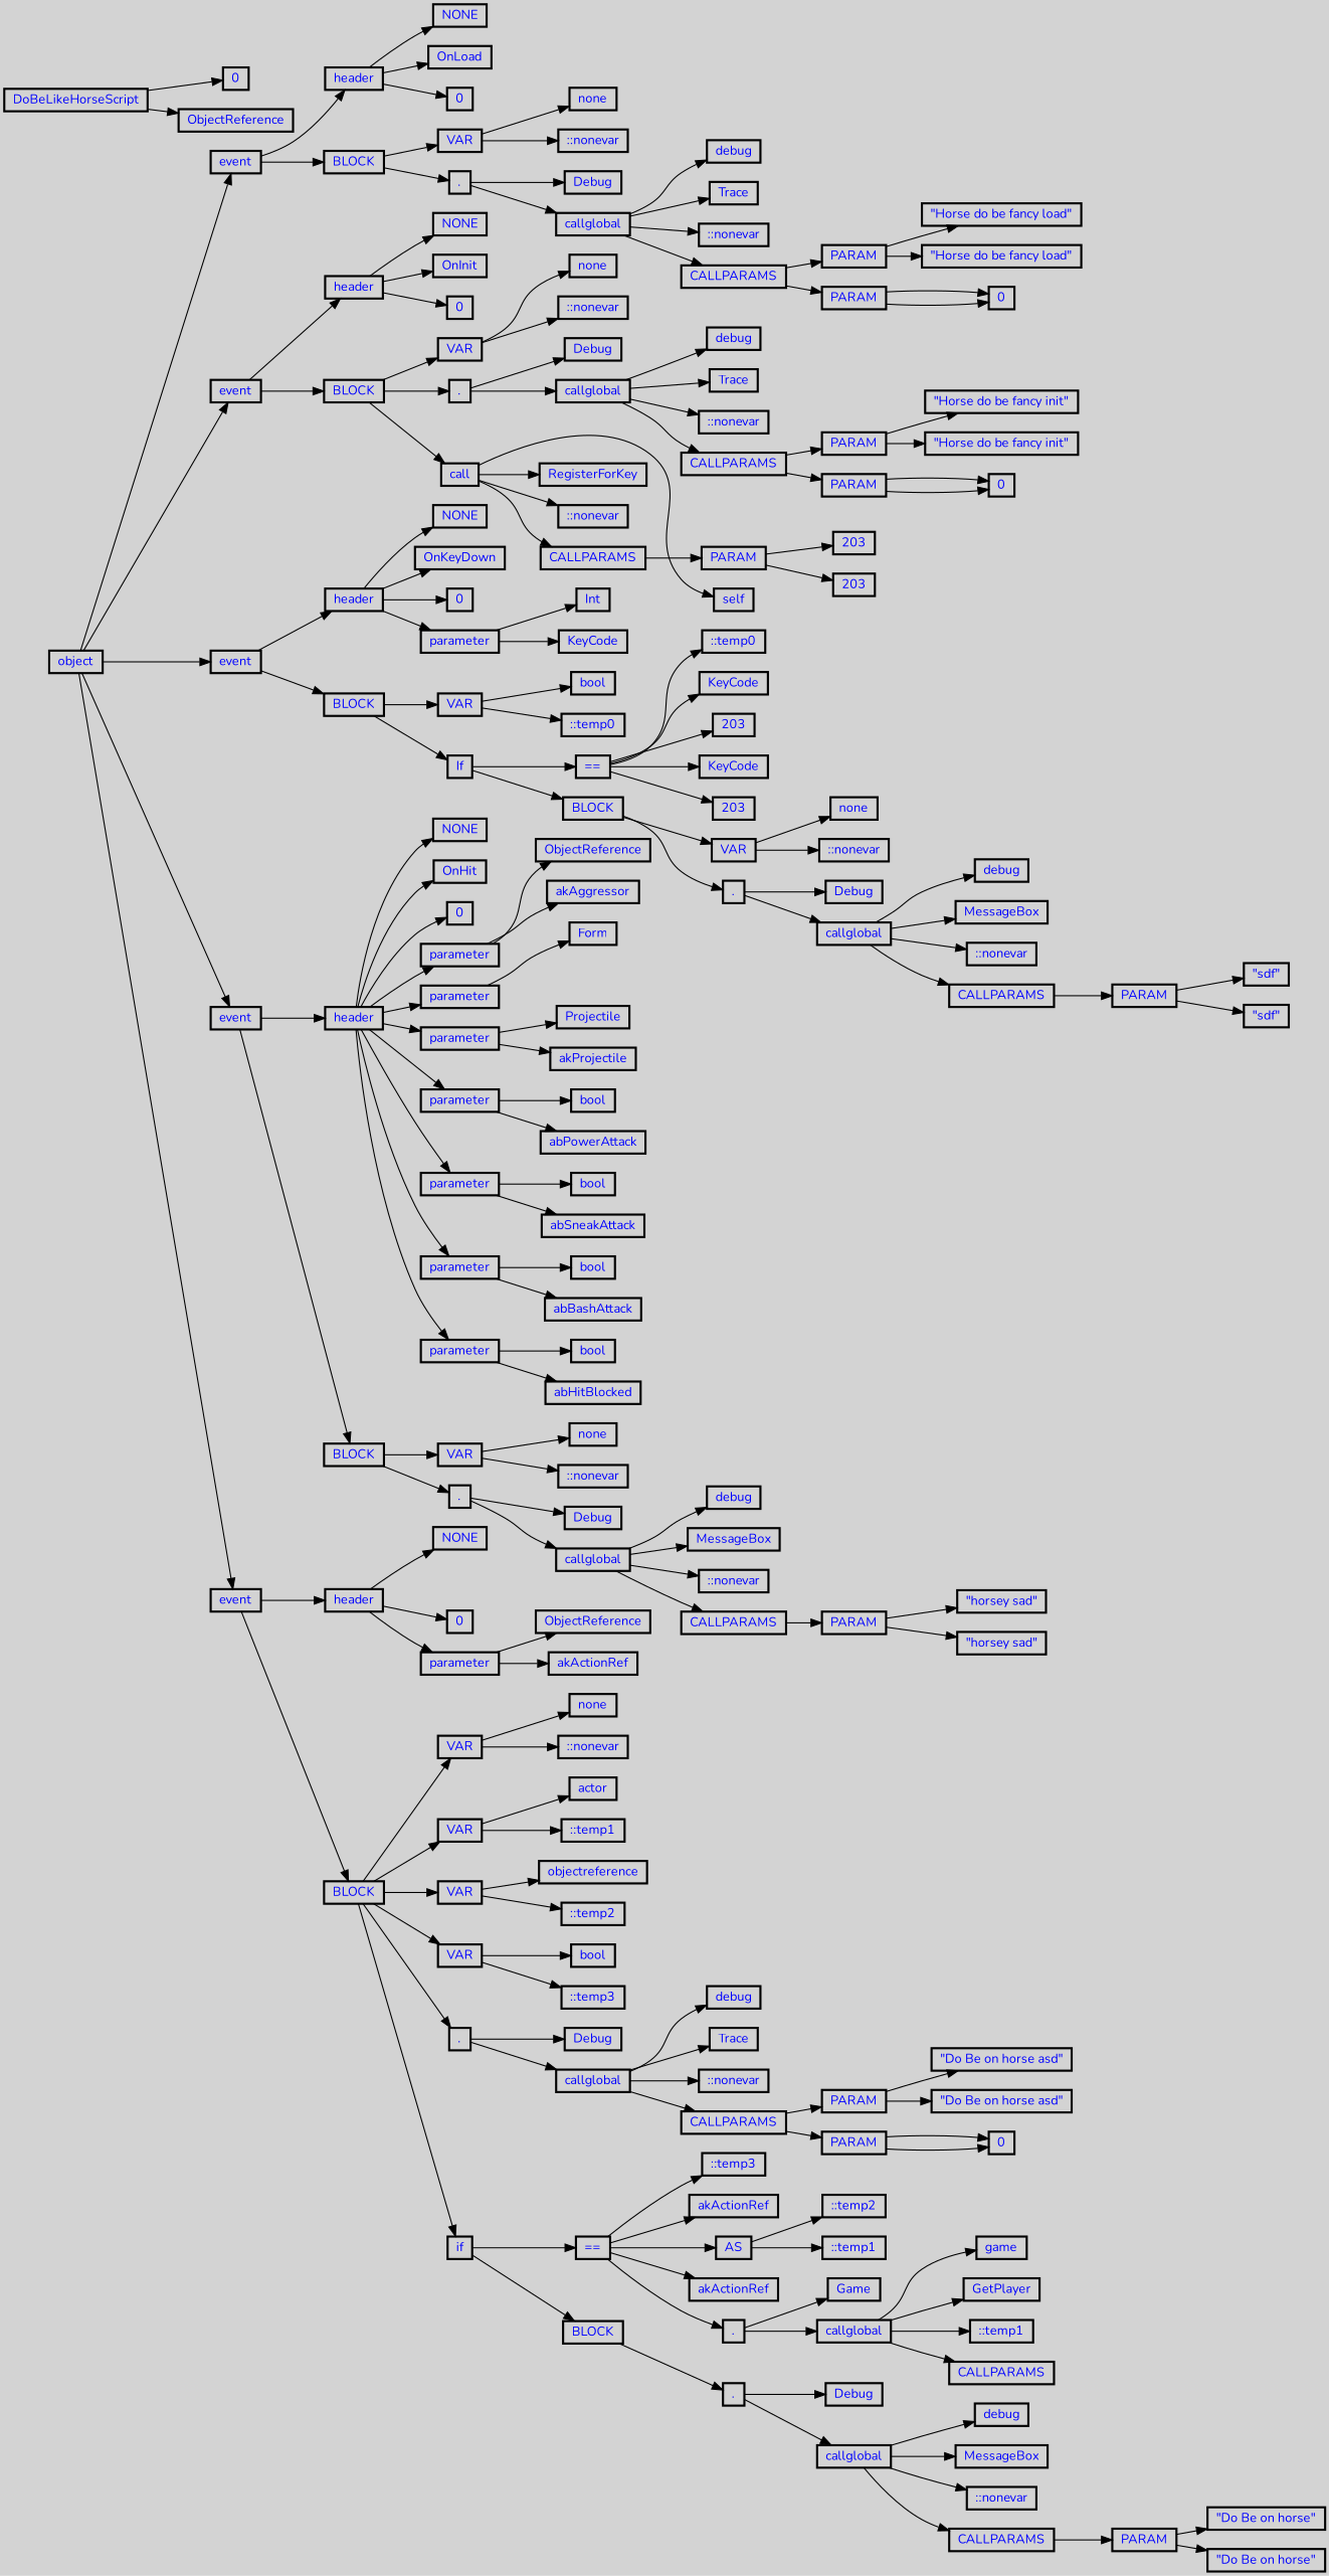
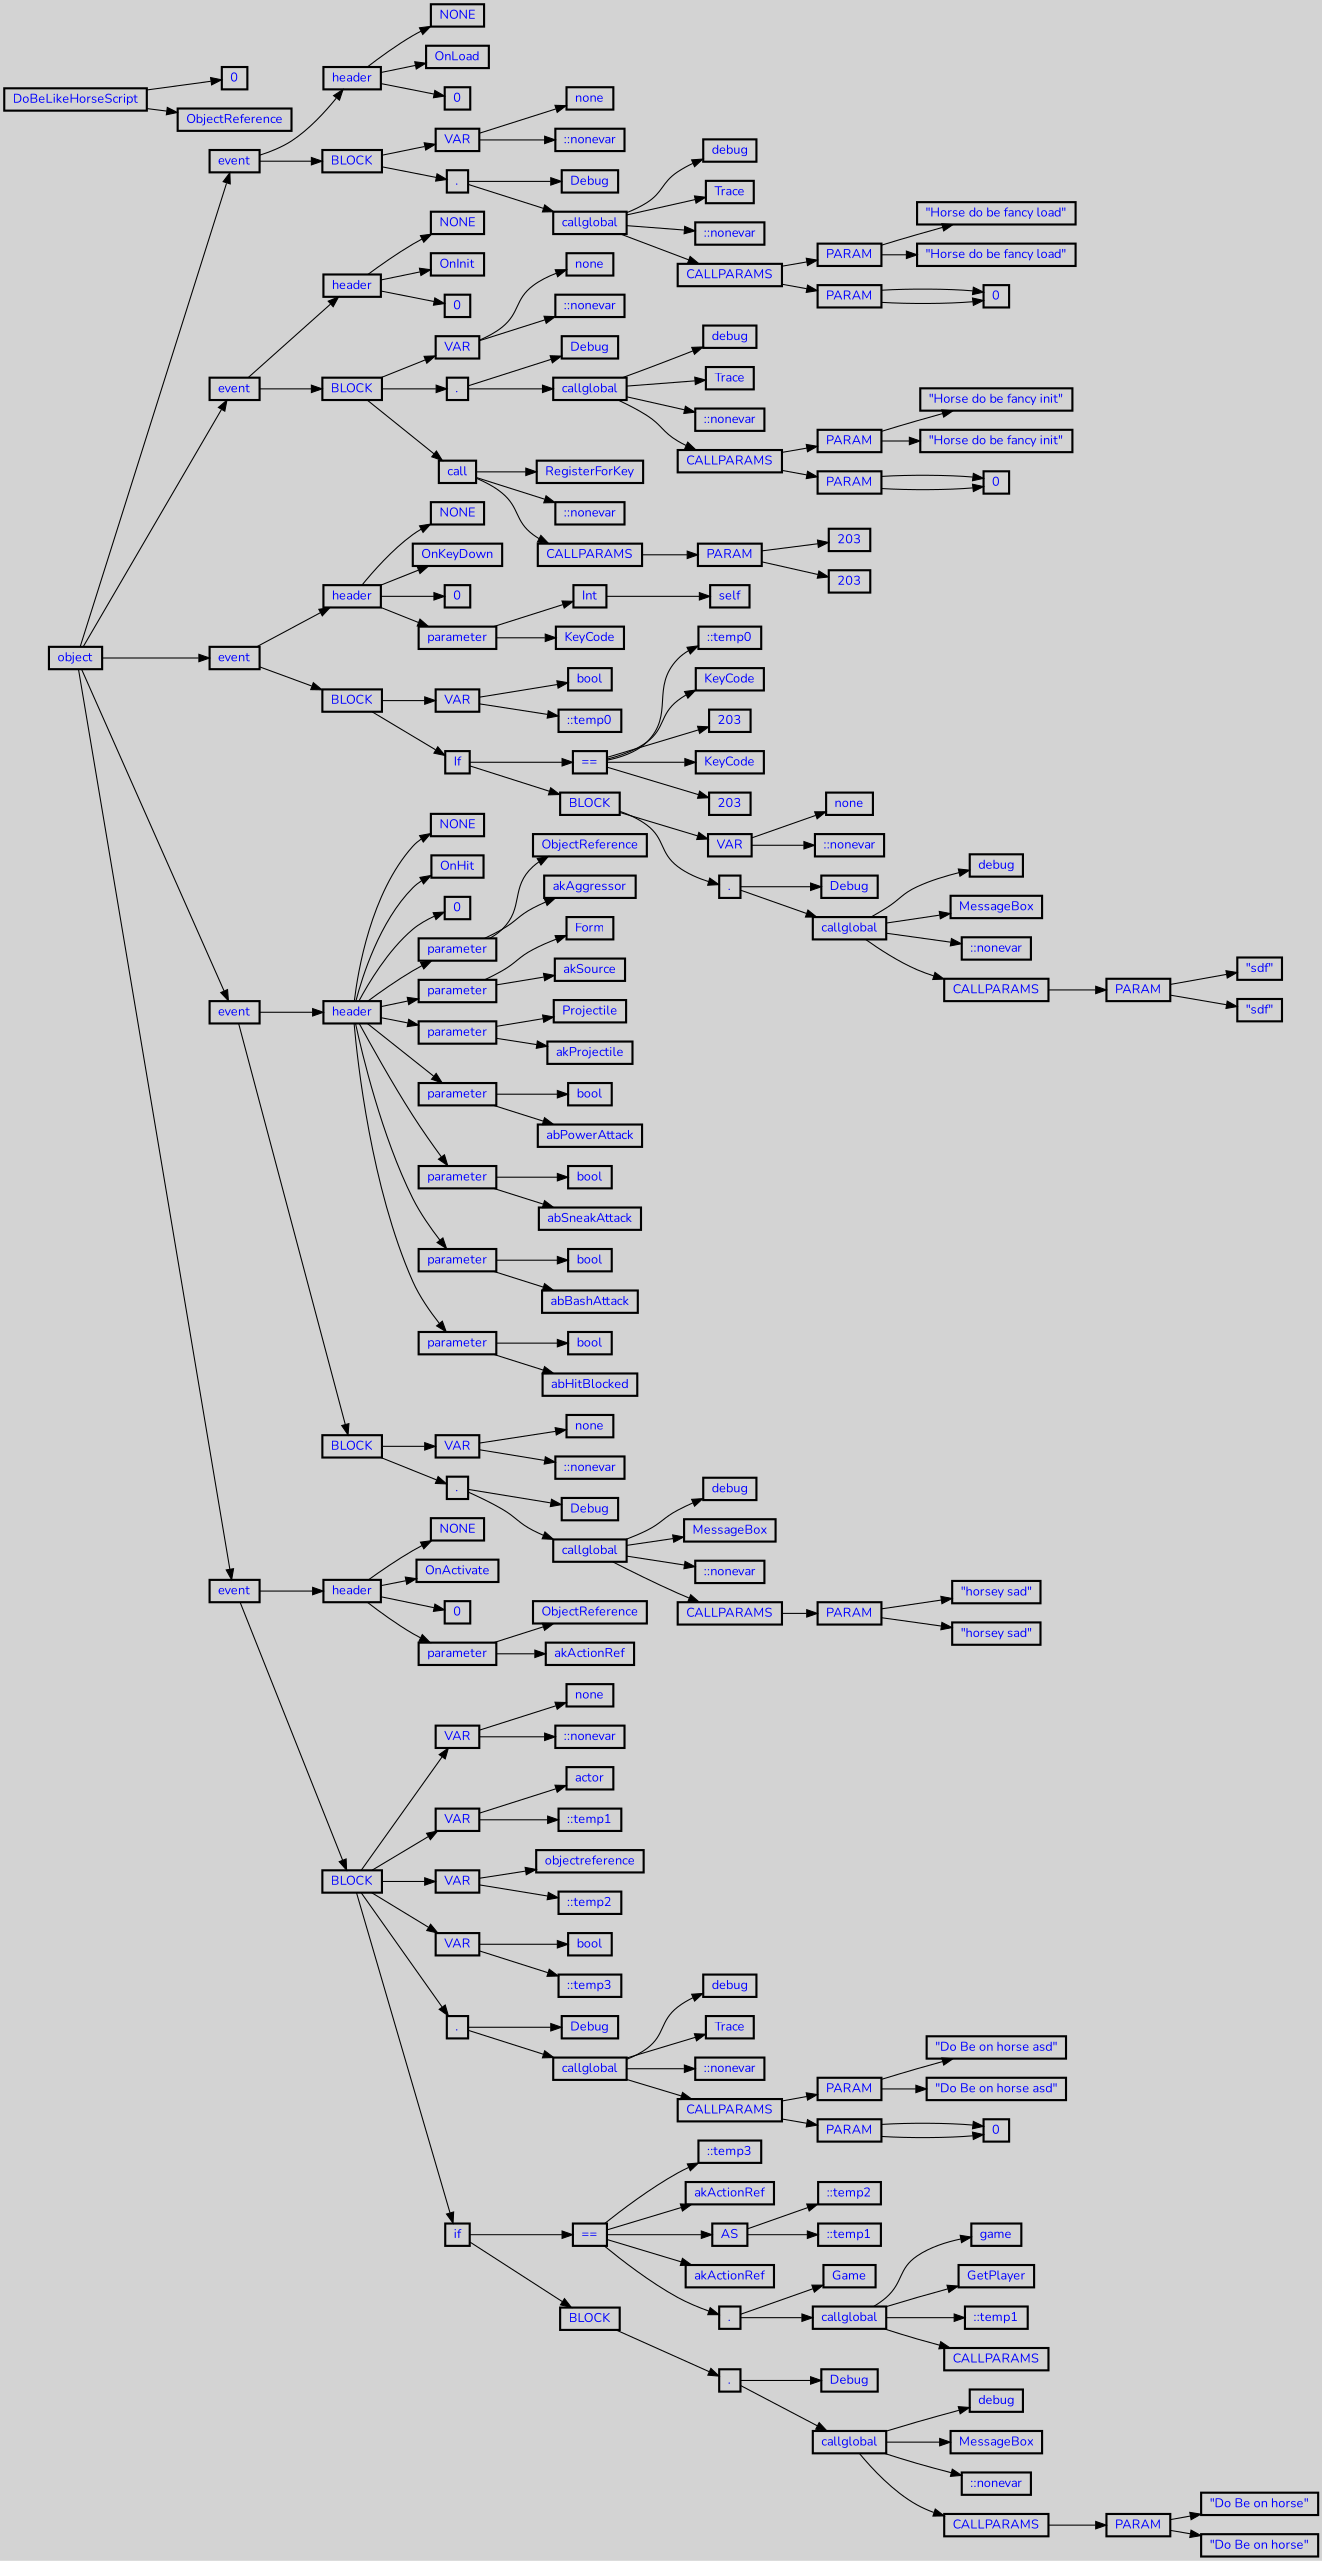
  digraph {
    bgcolor=lightgrey
    fontname=Nunito
    ordering=out
    rankdir=LR
    ranksep=.4
    node [color=black fixedsize=false fontcolor=blue fontname=Nunito fontsize=12 shape=box style=bold]
    edge [fontname=Nunito]
    n1 [height=.25 label=object width=.25]
    n2 [height=.25 label=event width=.25]
    n3 [height=.25 label=event width=.25]
    n4 [height=.25 label=event width=.25]
    n5 [height=.25 label=event width=.25]
    n6 [height=.25 label=event width=.25]
    n7 [height=.25 label=DoBeLikeHorseScript width=.25]
    n8 [height=.25 label=0 width=.25]
    n9 [height=.25 label=ObjectReference width=.25]
    n10 [height=.25 label=header width=.25]
    n11 [height=.25 label=BLOCK width=.25]
    n12 [height=.25 label=header width=.25]
    n13 [height=.25 label=BLOCK width=.25]
    n14 [height=.25 label=header width=.25]
    n15 [height=.25 label=BLOCK width=.25]
    n16 [height=.25 label=header width=.25]
    n17 [height=.25 label=BLOCK width=.25]
    n18 [height=.25 label=header width=.25]
    n19 [height=.25 label=BLOCK width=.25]
    n20 [height=.25 label=NONE width=.25]
    n21 [height=.25 label=OnLoad width=.25]
    n22 [height=.25 label=0 width=.25]
    n23 [height=.25 label=VAR width=.25]
    n24 [height=.25 label="." width=.25]
    n25 [height=.25 label=none width=.25]
    n26 [height=.25 label="::nonevar" width=.25]
    n27 [height=.25 label=Debug width=.25]
    n28 [height=.25 label=callglobal width=.25]
    n29 [height=.25 label=debug width=.25]
    n30 [height=.25 label=Trace width=.25]
    n31 [height=.25 label="::nonevar" width=.25]
    n32 [height=.25 label=CALLPARAMS width=.25]
    n33 [height=.25 label=PARAM width=.25]
    n34 [height=.25 label=PARAM width=.25]
    n35 [height=.25 label="\"Horse do be fancy load\"" width=.25]
    n36 [height=.25 label="\"Horse do be fancy load\"" width=.25]
    n37 [height=.25 label=0 width=.25]
    n38 [height=.25 label=NONE width=.25]
    n39 [height=.25 label=OnInit width=.25]
    n40 [height=.25 label=0 width=.25]
    n41 [height=.25 label=VAR width=.25]
    n42 [height=.25 label="." width=.25]
    n43 [height=.25 label=call width=.25]
    n44 [height=.25 label=none width=.25]
    n45 [height=.25 label="::nonevar" width=.25]
    n46 [height=.25 label=Debug width=.25]
    n47 [height=.25 label=callglobal width=.25]
    n48 [height=.25 label=self width=.25]
    n49 [height=.25 label=RegisterForKey width=.25]
    n50 [height=.25 label="::nonevar" width=.25]
    n51 [height=.25 label=CALLPARAMS width=.25]
    n52 [height=.25 label=debug width=.25]
    n53 [height=.25 label=Trace width=.25]
    n54 [height=.25 label="::nonevar" width=.25]
    n55 [height=.25 label=CALLPARAMS width=.25]
    n56 [height=.25 label=PARAM width=.25]
    n57 [height=.25 label=PARAM width=.25]
    n58 [height=.25 label="\"Horse do be fancy init\"" width=.25]
    n59 [height=.25 label="\"Horse do be fancy init\"" width=.25]
    n60 [height=.25 label=0 width=.25]
    n61 [height=.25 label=PARAM width=.25]
    n62 [height=.25 label=203 width=.25]
    n63 [height=.25 label=203 width=.25]
    n64 [height=.25 label=NONE width=.25]
    n65 [height=.25 label=OnKeyDown width=.25]
    n66 [height=.25 label=0 width=.25]
    n67 [height=.25 label=parameter width=.25]
    n68 [height=.25 label=VAR width=.25]
    n69 [height=.25 label=If width=.25]
    n70 [height=.25 label=Int width=.25]
    n71 [height=.25 label=KeyCode width=.25]
    n72 [height=.25 label=bool width=.25]
    n73 [height=.25 label="::temp0" width=.25]
    n74 [height=.25 label="==" width=.25]
    n75 [height=.25 label=BLOCK width=.25]
    n76 [height=.25 label="::temp0" width=.25]
    n77 [height=.25 label=KeyCode width=.25]
    n78 [height=.25 label=203 width=.25]
    n79 [height=.25 label=KeyCode width=.25]
    n80 [height=.25 label=203 width=.25]
    n81 [height=.25 label=VAR width=.25]
    n82 [height=.25 label="." width=.25]
    n83 [height=.25 label=none width=.25]
    n84 [height=.25 label="::nonevar" width=.25]
    n85 [height=.25 label=Debug width=.25]
    n86 [height=.25 label=callglobal width=.25]
    n87 [height=.25 label=debug width=.25]
    n88 [height=.25 label=MessageBox width=.25]
    n89 [height=.25 label="::nonevar" width=.25]
    n90 [height=.25 label=CALLPARAMS width=.25]
    n91 [height=.25 label=PARAM width=.25]
    n92 [height=.25 label="\"sdf\"" width=.25]
    n93 [height=.25 label="\"sdf\"" width=.25]
    n94 [height=.25 label=NONE width=.25]
    n95 [height=.25 label=OnHit width=.25]
    n96 [height=.25 label=0 width=.25]
    n97 [height=.25 label=parameter width=.25]
    n98 [height=.25 label=parameter width=.25]
    n99 [height=.25 label=parameter width=.25]
    n100 [height=.25 label=parameter width=.25]
    n101 [height=.25 label=parameter width=.25]
    n102 [height=.25 label=parameter width=.25]
    n103 [height=.25 label=parameter width=.25]
    n104 [height=.25 label=VAR width=.25]
    n105 [height=.25 label="." width=.25]
    n106 [height=.25 label=ObjectReference width=.25]
    n107 [height=.25 label=akAggressor width=.25]
    n108 [height=.25 label=Form width=.25]
+   n109 [height=.25 label=akSource width=.25]
    n110 [height=.25 label=Projectile width=.25]
    n111 [height=.25 label=akProjectile width=.25]
    n112 [height=.25 label=bool width=.25]
    n113 [height=.25 label=abPowerAttack width=.25]
    n114 [height=.25 label=bool width=.25]
    n115 [height=.25 label=abSneakAttack width=.25]
    n116 [height=.25 label=bool width=.25]
    n117 [height=.25 label=abBashAttack width=.25]
    n118 [height=.25 label=bool width=.25]
    n119 [height=.25 label=abHitBlocked width=.25]
    n120 [height=.25 label=none width=.25]
    n121 [height=.25 label="::nonevar" width=.25]
    n122 [height=.25 label=Debug width=.25]
    n123 [height=.25 label=callglobal width=.25]
    n124 [height=.25 label=debug width=.25]
    n125 [height=.25 label=MessageBox width=.25]
    n126 [height=.25 label="::nonevar" width=.25]
    n127 [height=.25 label=CALLPARAMS width=.25]
    n128 [height=.25 label=PARAM width=.25]
    n129 [height=.25 label="\"horsey sad\"" width=.25]
    n130 [height=.25 label="\"horsey sad\"" width=.25]
    n131 [height=.25 label=NONE width=.25]
+   n132 [height=.25 label=OnActivate width=.25]
    n133 [height=.25 label=0 width=.25]
    n134 [height=.25 label=parameter width=.25]
    n135 [height=.25 label=VAR width=.25]
    n136 [height=.25 label=VAR width=.25]
    n137 [height=.25 label=VAR width=.25]
    n138 [height=.25 label=VAR width=.25]
    n139 [height=.25 label="." width=.25]
    n140 [height=.25 label=if width=.25]
    n141 [height=.25 label=ObjectReference width=.25]
    n142 [height=.25 label=akActionRef width=.25]
    n143 [height=.25 label=none width=.25]
    n144 [height=.25 label="::nonevar" width=.25]
    n145 [height=.25 label=actor width=.25]
    n146 [height=.25 label="::temp1" width=.25]
    n147 [height=.25 label=objectreference width=.25]
    n148 [height=.25 label="::temp2" width=.25]
    n149 [height=.25 label=bool width=.25]
    n150 [height=.25 label="::temp3" width=.25]
    n151 [height=.25 label=Debug width=.25]
    n152 [height=.25 label=callglobal width=.25]
    n153 [height=.25 label="==" width=.25]
    n154 [height=.25 label=BLOCK width=.25]
    n155 [height=.25 label=debug width=.25]
    n156 [height=.25 label=Trace width=.25]
    n157 [height=.25 label="::nonevar" width=.25]
    n158 [height=.25 label=CALLPARAMS width=.25]
    n159 [height=.25 label=PARAM width=.25]
    n160 [height=.25 label=PARAM width=.25]
    n161 [height=.25 label="\"Do Be on horse asd\"" width=.25]
    n162 [height=.25 label="\"Do Be on horse asd\"" width=.25]
    n163 [height=.25 label=0 width=.25]
    n164 [height=.25 label="::temp3" width=.25]
    n165 [height=.25 label=akActionRef width=.25]
    n166 [height=.25 label=AS width=.25]
    n167 [height=.25 label=akActionRef width=.25]
    n168 [height=.25 label="." width=.25]
    n169 [height=.25 label="." width=.25]
    n170 [height=.25 label="::temp2" width=.25]
    n171 [height=.25 label="::temp1" width=.25]
    n172 [height=.25 label=Game width=.25]
    n173 [height=.25 label=callglobal width=.25]
    n174 [height=.25 label=game width=.25]
    n175 [height=.25 label=GetPlayer width=.25]
    n176 [height=.25 label="::temp1" width=.25]
    n177 [height=.25 label=CALLPARAMS width=.25]
    n178 [height=.25 label=Debug width=.25]
    n179 [height=.25 label=callglobal width=.25]
    n180 [height=.25 label=debug width=.25]
    n181 [height=.25 label=MessageBox width=.25]
    n182 [height=.25 label="::nonevar" width=.25]
    n183 [height=.25 label=CALLPARAMS width=.25]
    n184 [height=.25 label=PARAM width=.25]
    n185 [height=.25 label="\"Do Be on horse\"" width=.25]
    n186 [height=.25 label="\"Do Be on horse\"" width=.25]
    n1 -> n2
    n1 -> n3
    n1 -> n4
    n1 -> n5
    n1 -> n6
    n2 -> n10
    n2 -> n11
    n3 -> n12
    n3 -> n13
    n4 -> n14
    n4 -> n15
    n5 -> n16
    n5 -> n17
    n6 -> n18
    n6 -> n19
    n7 -> n8
    n7 -> n9
    n10 -> n20
    n10 -> n21
    n10 -> n22
    n11 -> n23
    n11 -> n24
    n12 -> n38
    n12 -> n39
    n12 -> n40
    n13 -> n41
    n13 -> n42
    n13 -> n43
    n14 -> n64
    n14 -> n65
    n14 -> n66
    n14 -> n67
    n15 -> n68
    n15 -> n69
    n16 -> n94
    n16 -> n95
    n16 -> n96
    n16 -> n97
    n16 -> n98
    n16 -> n99
    n16 -> n100
    n16 -> n101
    n16 -> n102
    n16 -> n103
    n17 -> n104
    n17 -> n105
    n18 -> n131
+   n18 -> n132
    n18 -> n133
    n18 -> n134
    n19 -> n135
    n19 -> n136
    n19 -> n137
    n19 -> n138
    n19 -> n139
    n19 -> n140
    n23 -> n25
    n23 -> n26
    n24 -> n27
    n24 -> n28
    n28 -> n29
    n28 -> n30
    n28 -> n31
    n28 -> n32
    n32 -> n33
    n32 -> n34
    n33 -> n35
    n33 -> n36
    n34 -> n37
    n34 -> n37
    n41 -> n44
    n41 -> n45
    n42 -> n46
    n42 -> n47
-   n43 -> n48
+   n70 -> n48
    n43 -> n49
    n43 -> n50
    n43 -> n51
    n47 -> n52
    n47 -> n53
    n47 -> n54
    n47 -> n55
    n51 -> n61
    n55 -> n56
    n55 -> n57
    n56 -> n58
    n56 -> n59
    n57 -> n60
    n57 -> n60
    n61 -> n62
    n61 -> n63
    n67 -> n70
    n67 -> n71
    n68 -> n72
    n68 -> n73
    n69 -> n74
    n69 -> n75
    n74 -> n76
    n74 -> n77
    n74 -> n78
    n74 -> n79
    n74 -> n80
    n75 -> n81
    n75 -> n82
    n81 -> n83
    n81 -> n84
    n82 -> n85
    n82 -> n86
    n86 -> n87
    n86 -> n88
    n86 -> n89
    n86 -> n90
    n90 -> n91
    n91 -> n92
    n91 -> n93
    n97 -> n106
    n97 -> n107
    n98 -> n108
+   n98 -> n109
    n99 -> n110
    n99 -> n111
    n100 -> n112
    n100 -> n113
    n101 -> n114
    n101 -> n115
    n102 -> n116
    n102 -> n117
    n103 -> n118
    n103 -> n119
    n104 -> n120
    n104 -> n121
    n105 -> n122
    n105 -> n123
    n123 -> n124
    n123 -> n125
    n123 -> n126
    n123 -> n127
    n127 -> n128
    n128 -> n129
    n128 -> n130
    n134 -> n141
    n134 -> n142
    n135 -> n143
    n135 -> n144
    n136 -> n145
    n136 -> n146
    n137 -> n147
    n137 -> n148
    n138 -> n149
    n138 -> n150
    n139 -> n151
    n139 -> n152
    n140 -> n153
    n140 -> n154
    n152 -> n155
    n152 -> n156
    n152 -> n157
    n152 -> n158
    n153 -> n164
    n153 -> n165
    n153 -> n166
    n153 -> n167
    n153 -> n168
    n154 -> n169
    n158 -> n159
    n158 -> n160
    n159 -> n161
    n159 -> n162
    n160 -> n163
    n160 -> n163
    n166 -> n170
    n166 -> n171
    n168 -> n172
    n168 -> n173
    n169 -> n178
    n169 -> n179
    n173 -> n174
    n173 -> n175
    n173 -> n176
    n173 -> n177
    n179 -> n180
    n179 -> n181
    n179 -> n182
    n179 -> n183
    n183 -> n184
    n184 -> n185
    n184 -> n186
  }
